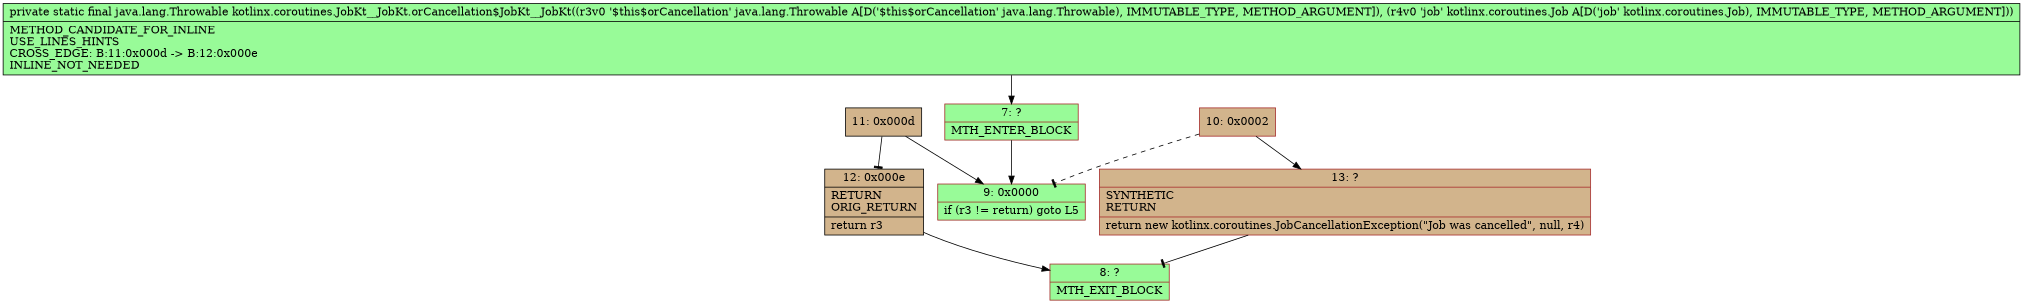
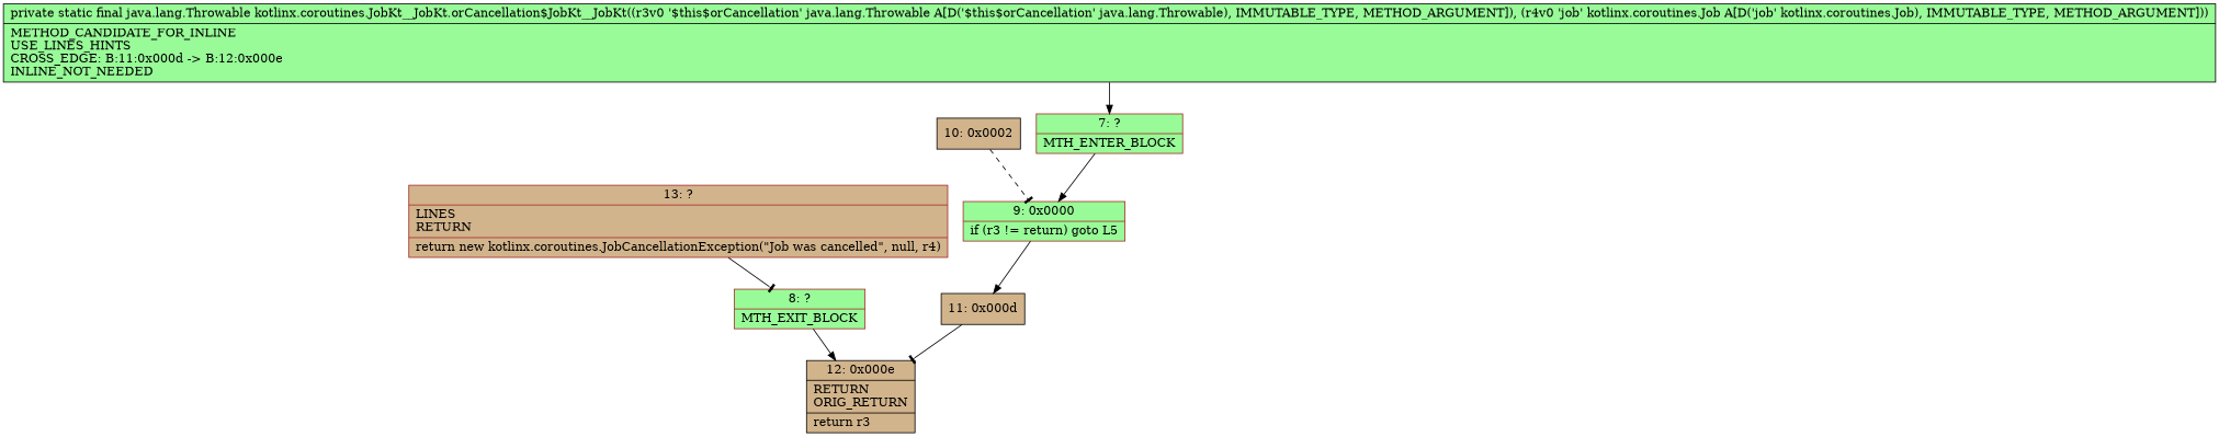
  digraph {
    node [color=brown fillcolor=palegreen shape=record style=filled]
    edge [arrowhead=normal]
    n1 [label="{7\:\ ?|MTH_ENTER_BLOCK\l}"]
    n2 [label="{9\:\ 0x0000|if (r3 != return) goto L5\l}"]
    n3 [color=black fillcolor=tan label="{11\:\ 0x000d}"]
-   n4 [fillcolor=tan label="{10\:\ 0x0002}"]
-   n5 [fillcolor=tan label="{13\:\ ?|SYNTHETIC\lRETURN\l|return new kotlinx.coroutines.JobCancellationException(\"Job was cancelled\", null, r4)\l}"]
+   n4 [color=black fillcolor=tan label="{10\:\ 0x0002}"]
+   n5 [fillcolor=tan label="{13\:\ ?|LINES\lRETURN\l|return new kotlinx.coroutines.JobCancellationException(\"Job was cancelled\", null, r4)\l}"]
    n6 [color=black fillcolor=tan label="{12\:\ 0x000e|RETURN\lORIG_RETURN\l|return r3\l}"]
    n7 [label="{8\:\ ?|MTH_EXIT_BLOCK\l}"]
    n8 [color=black label="{private static final java.lang.Throwable kotlinx.coroutines.JobKt__JobKt.orCancellation$JobKt__JobKt((r3v0 '$this$orCancellation' java.lang.Throwable A[D('$this$orCancellation' java.lang.Throwable), IMMUTABLE_TYPE, METHOD_ARGUMENT]), (r4v0 'job' kotlinx.coroutines.Job A[D('job' kotlinx.coroutines.Job), IMMUTABLE_TYPE, METHOD_ARGUMENT]))  | METHOD_CANDIDATE_FOR_INLINE\lUSE_LINES_HINTS\lCROSS_EDGE: B:11:0x000d \-\> B:12:0x000e\lINLINE_NOT_NEEDED\l}"]
    n1 -> n2
-   n3 -> n2
+   n2 -> n3
    n3 -> n6 [arrowhead=tee]
    n4 -> n2 [arrowhead=tee style=dashed]
-   n4 -> n5
    n5 -> n7 [arrowhead=tee]
-   n6 -> n7
+   n7 -> n6
    n8 -> n1
  }
